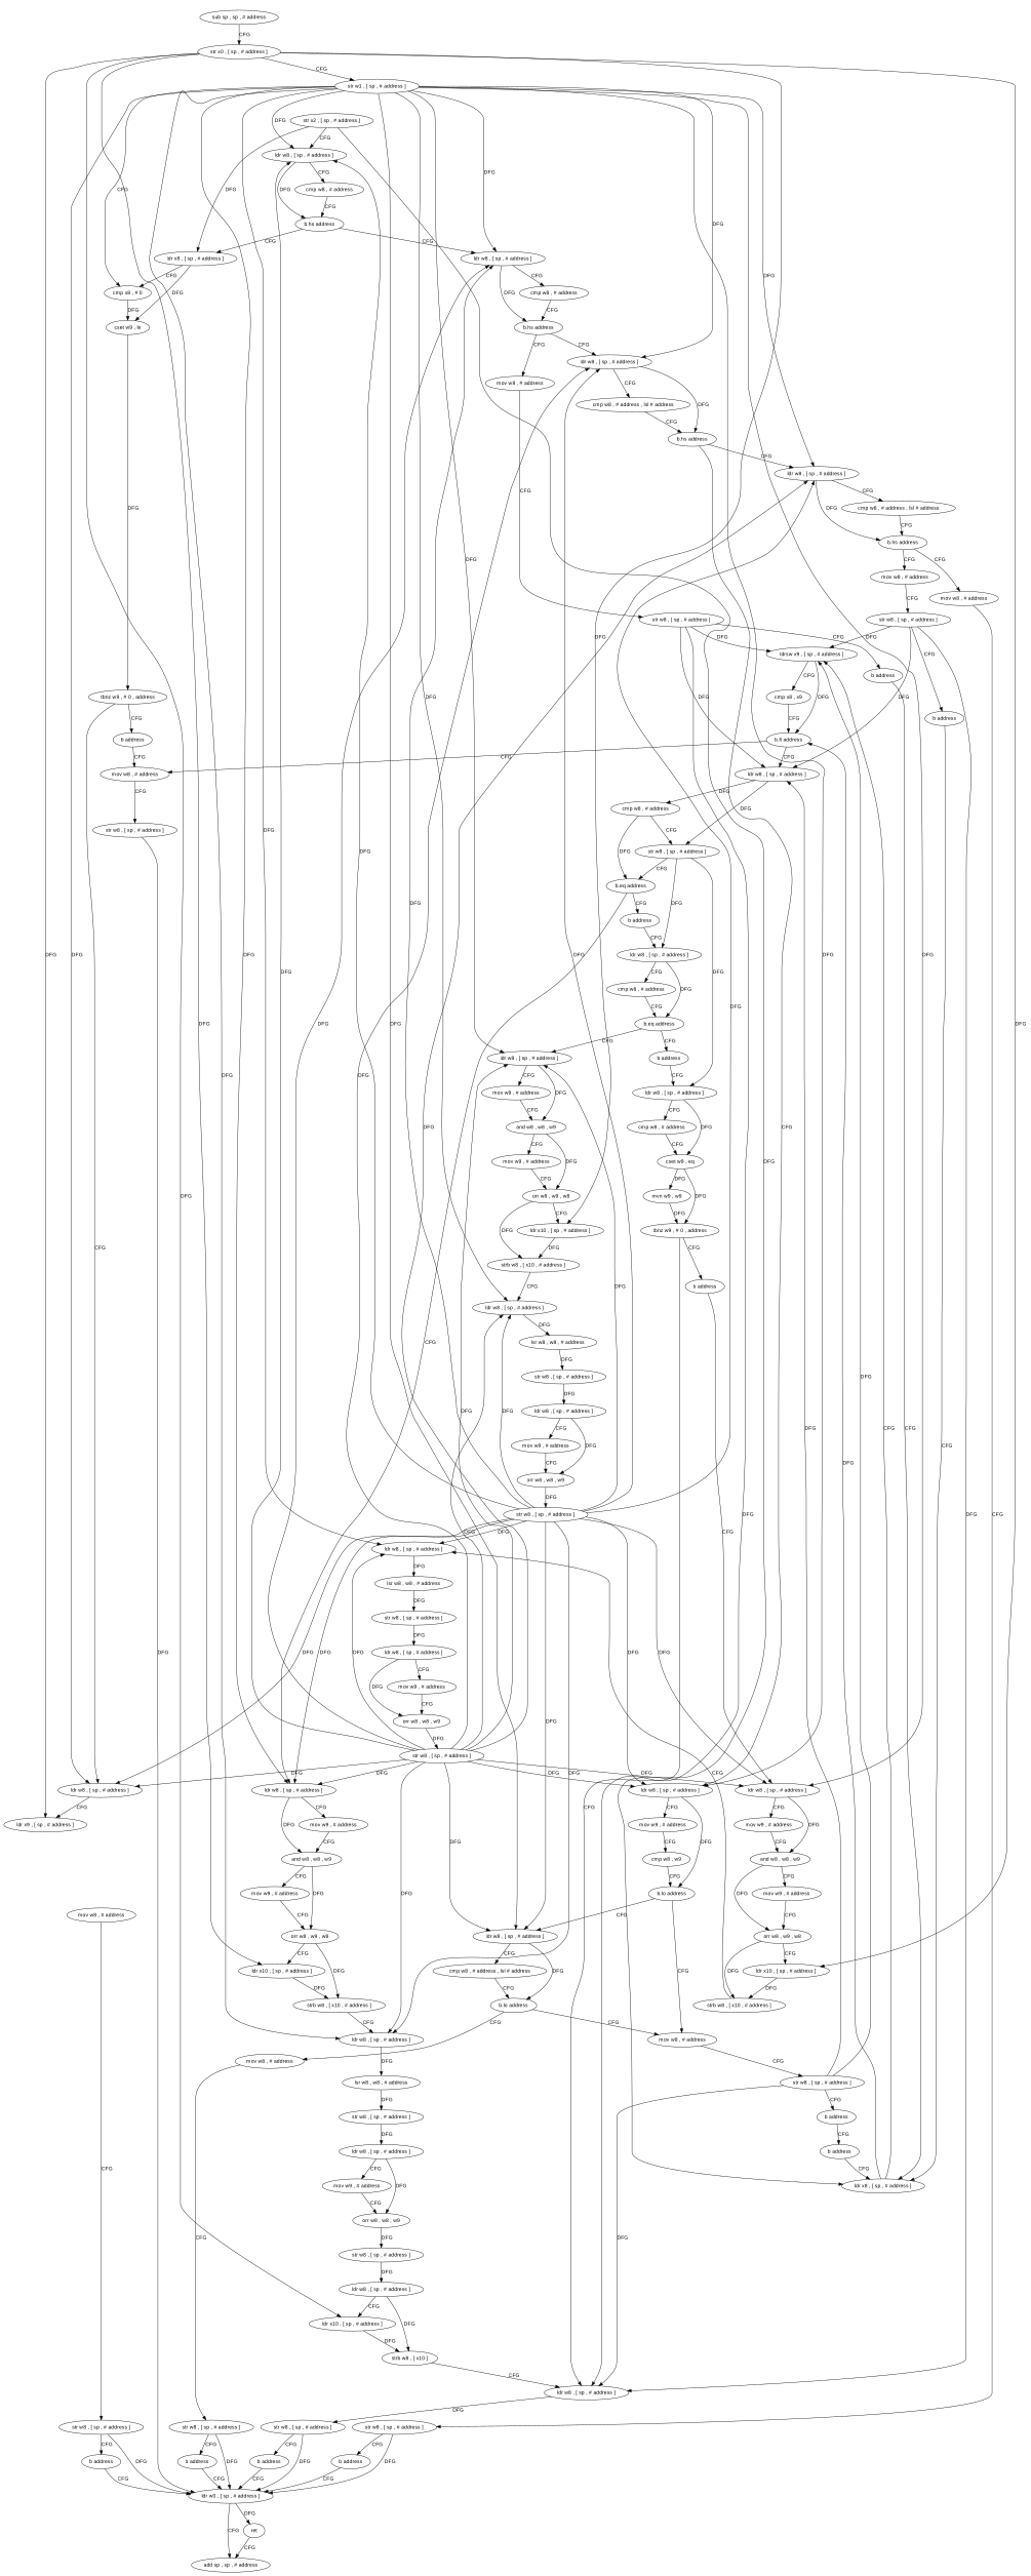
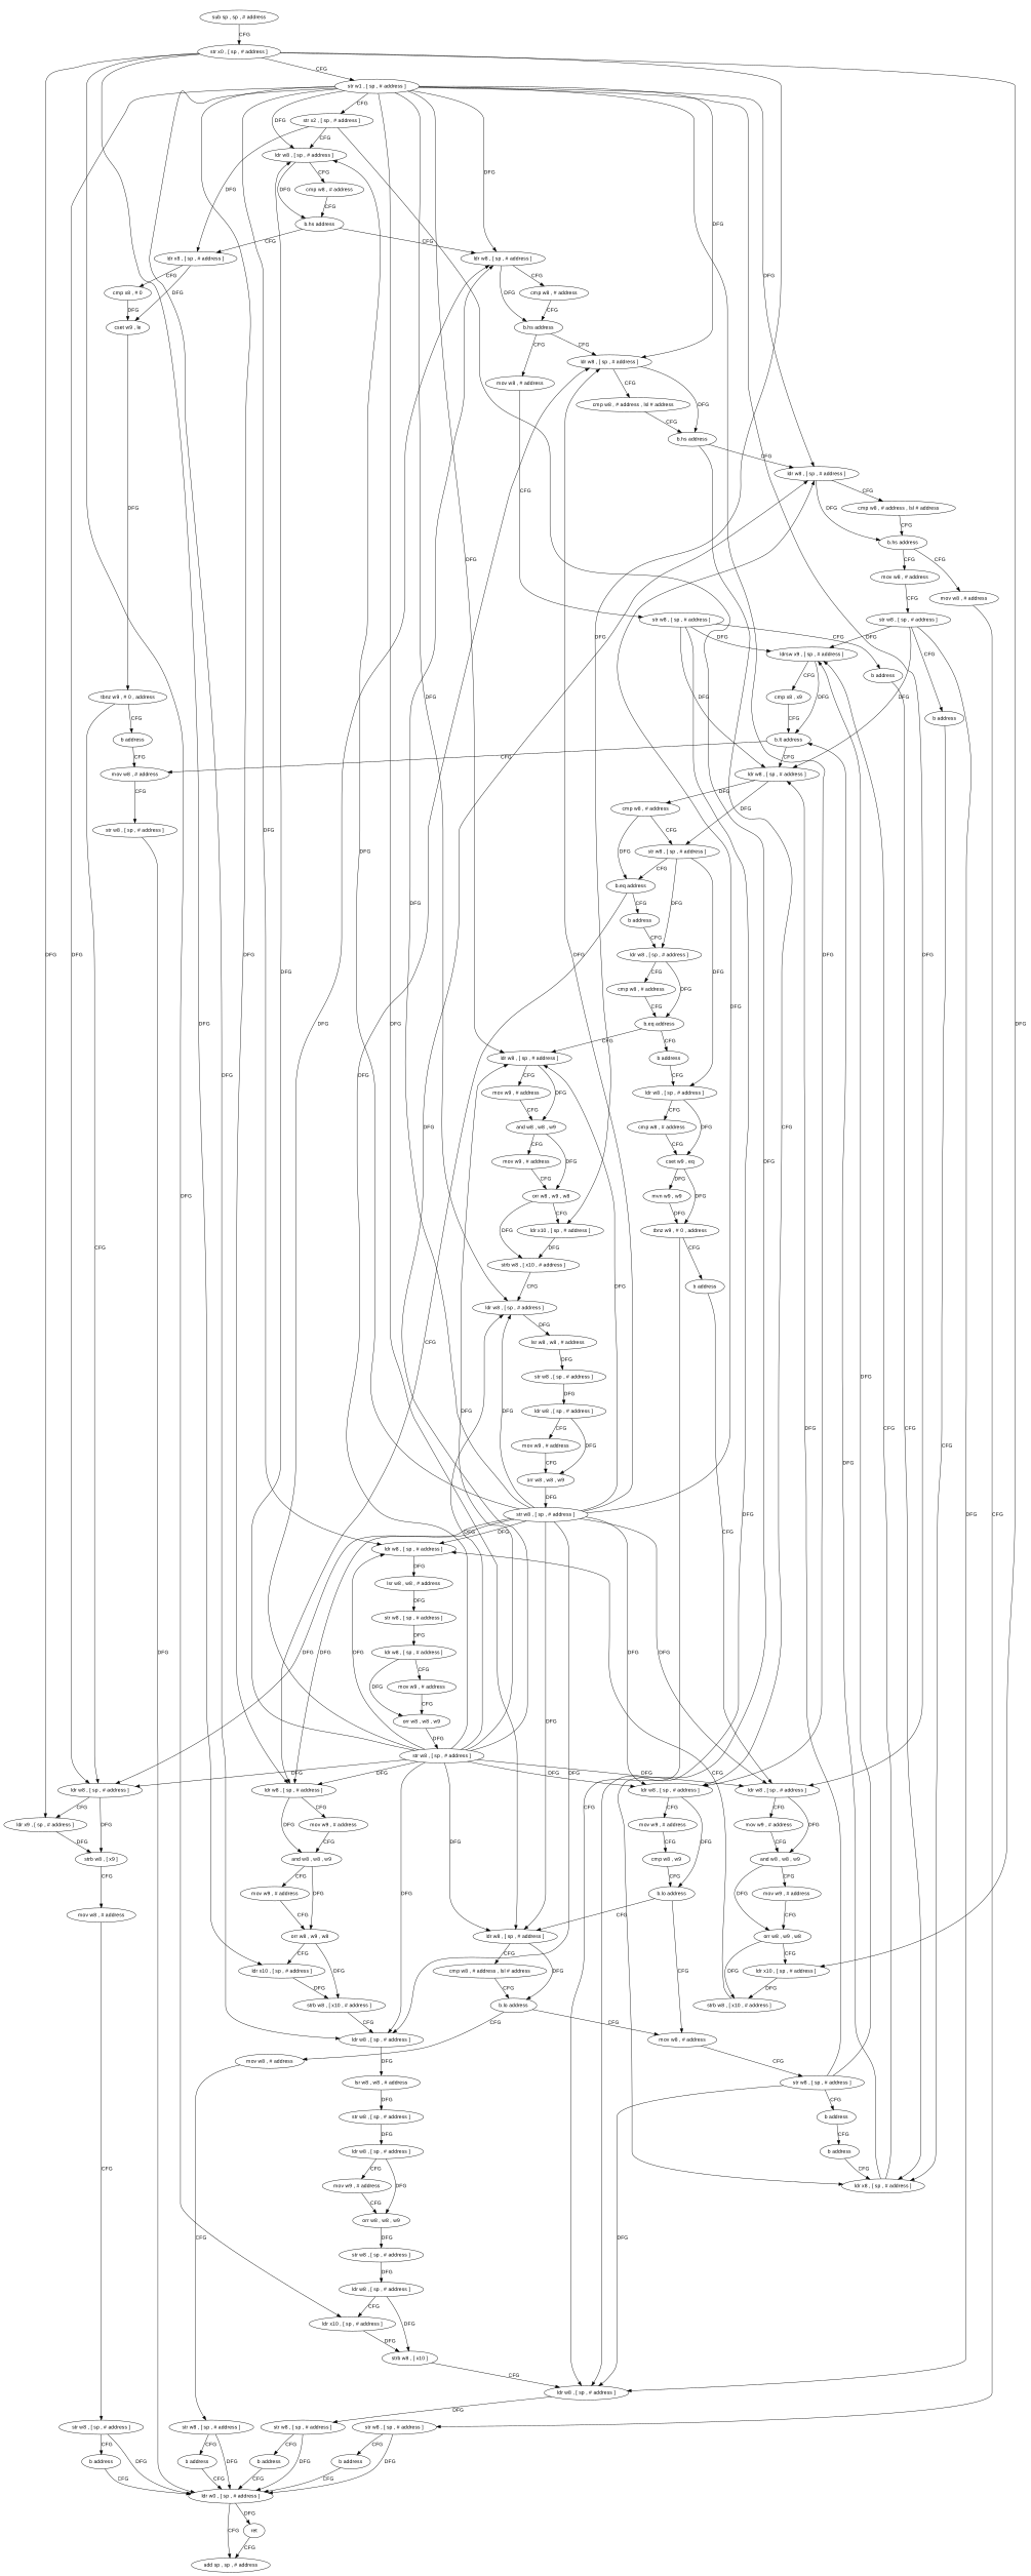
  digraph {
    fontname="Liberation Sans"
    node [fontname="Liberation Sans"]
    edge [fontname="Liberation Sans"]
    n1 [label="sub sp , sp , # address"]
    n2 [label="str x0 , [ sp , # address ]"]
    n3 [label="str w1 , [ sp , # address ]"]
    n4 [label="ldr x9 , [ sp , # address ]"]
    n5 [label="ldr x10 , [ sp , # address ]"]
    n6 [label="ldr x10 , [ sp , # address ]"]
    n7 [label="ldr x10 , [ sp , # address ]"]
    n8 [label="ldr x10 , [ sp , # address ]"]
    n9 [label="str x2 , [ sp , # address ]"]
    n10 [label="ldr w8 , [ sp , # address ]"]
    n11 [label="ldr w8 , [ sp , # address ]"]
    n12 [label="ldr w8 , [ sp , # address ]"]
    n13 [label="ldr w8 , [ sp , # address ]"]
    n14 [label="ldr w8 , [ sp , # address ]"]
    n15 [label="ldr w8 , [ sp , # address ]"]
    n16 [label="ldr w8 , [ sp , # address ]"]
    n17 [label="ldr w8 , [ sp , # address ]"]
    n18 [label="ldr w8 , [ sp , # address ]"]
    n19 [label="ldr w8 , [ sp , # address ]"]
    n20 [label="ldr w8 , [ sp , # address ]"]
    n21 [label="ldr w8 , [ sp , # address ]"]
    n22 [label="ldr w8 , [ sp , # address ]"]
+   n23 [label="strb w8 , [ x9 ]"]
    n24 [label="strb w8 , [ x10 , # address ]"]
    n25 [label="strb w8 , [ x10 ]"]
    n26 [label="strb w8 , [ x10 , # address ]"]
    n27 [label="strb w8 , [ x10 , # address ]"]
    n28 [label="ldr x8 , [ sp , # address ]"]
    n29 [label="ldr x8 , [ sp , # address ]"]
    n30 [label="cmp w8 , # address"]
    n31 [label="b.hs address"]
    n32 [label="cmp w8 , # address"]
    n33 [label="b.hs address"]
    n34 [label="cmp w8 , # address , lsl # address"]
    n35 [label="b.hs address"]
    n36 [label="cmp w8 , # address , lsl # address"]
    n37 [label="b.hs address"]
    n38 [label="mov w9 , # address"]
    n39 [label="b.lo address"]
    n40 [label="cmp w8 , # address , lsl # address"]
    n41 [label="b.lo address"]
    n42 [label="mov w9 , # address"]
    n43 [label="and w8 , w8 , w9"]
    n44 [label="lsr w8 , w8 , # address"]
    n45 [label="mov w9 , # address"]
    n46 [label="and w8 , w8 , w9"]
    n47 [label="lsr w8 , w8 , # address"]
    n48 [label="mov w9 , # address"]
    n49 [label="and w8 , w8 , w9"]
    n50 [label="lsr w8 , w8 , # address"]
    n51 [label="cmp x8 , # 0"]
    n52 [label="cset w9 , le"]
    n53 [label="ldrsw x9 , [ sp , # address ]"]
    n54 [label="b.lt address"]
    n55 [label="mov w8 , # address"]
    n56 [label="tbnz w9 , # 0 , address"]
    n57 [label="str w8 , [ sp , # address ]"]
    n58 [label="b address"]
    n59 [label="ldr w8 , [ sp , # address ]"]
    n60 [label="ldr w8 , [ sp , # address ]"]
    n61 [label="b address"]
    n62 [label="mov w8 , # address"]
    n63 [label="str w8 , [ sp , # address ]"]
    n64 [label="mov w8 , # address"]
    n65 [label="mov w8 , # address"]
    n66 [label="mov w8 , # address"]
    n67 [label="cmp w8 , w9"]
    n68 [label="mov w8 , # address"]
    n69 [label="cmp x8 , x9"]
    n70 [label="cmp w8 , # address"]
    n71 [label="str w8 , [ sp , # address ]"]
    n72 [label="str w8 , [ sp , # address ]"]
    n73 [label="ldr w0 , [ sp , # address ]"]
    n74 [label="str w8 , [ sp , # address ]"]
    n75 [label="b address"]
    n76 [label="add sp , sp , # address"]
    n77 [label=ret]
    n78 [label="str w8 , [ sp , # address ]"]
    n79 [label="str w8 , [ sp , # address ]"]
    n80 [label="b address"]
    n81 [label="b address"]
    n82 [label="str w8 , [ sp , # address ]"]
    n83 [label="b address"]
    n84 [label="mov w8 , # address"]
    n85 [label="b.eq address"]
    n86 [label="ldr w8 , [ sp , # address ]"]
    n87 [label="ldr w8 , [ sp , # address ]"]
    n88 [label="b address"]
    n89 [label="str w8 , [ sp , # address ]"]
    n90 [label="b address"]
    n91 [label="b address"]
    n92 [label="cmp w8 , # address"]
    n93 [label="b.eq address"]
    n94 [label="cmp w8 , # address"]
    n95 [label="cset w9 , eq"]
    n96 [label="mov w9 , # address"]
    n97 [label="orr w8 , w9 , w8"]
    n98 [label="str w8 , [ sp , # address ]"]
    n99 [label="ldr w8 , [ sp , # address ]"]
    n100 [label="mov w9 , # address"]
    n101 [label="orr w8 , w8 , w9"]
    n102 [label="str w8 , [ sp , # address ]"]
    n103 [label="ldr w8 , [ sp , # address ]"]
    n104 [label="b address"]
    n105 [label="b address"]
    n106 [label="mov w9 , # address"]
    n107 [label="orr w8 , w9 , w8"]
    n108 [label="str w8 , [ sp , # address ]"]
    n109 [label="ldr w8 , [ sp , # address ]"]
    n110 [label="mov w9 , # address"]
    n111 [label="orr w8 , w8 , w9"]
    n112 [label="str w8 , [ sp , # address ]"]
    n113 [label="mvn w9 , w9"]
    n114 [label="tbnz w9 , # 0 , address"]
    n115 [label="b address"]
    n116 [label="mov w9 , # address"]
    n117 [label="orr w8 , w9 , w8"]
    n118 [label="str w8 , [ sp , # address ]"]
    n119 [label="ldr w8 , [ sp , # address ]"]
    n120 [label="mov w9 , # address"]
    n121 [label="orr w8 , w8 , w9"]
    n122 [label="str w8 , [ sp , # address ]"]
    n1 -> n2 [label=CFG]
    n2 -> n3 [label=CFG]
    n2 -> n4 [label=DFG]
    n2 -> n5 [label=DFG]
    n2 -> n6 [label=DFG]
    n2 -> n7 [label=DFG]
    n2 -> n8 [label=DFG]
-   n3 -> n51 [label=CFG]
+   n3 -> n9 [label=CFG]
    n3 -> n10 [label=DFG]
    n3 -> n11 [label=DFG]
    n3 -> n12 [label=DFG]
    n3 -> n13 [label=DFG]
    n3 -> n14 [label=DFG]
    n3 -> n15 [label=DFG]
    n3 -> n16 [label=DFG]
    n3 -> n17 [label=DFG]
    n3 -> n18 [label=DFG]
    n3 -> n19 [label=DFG]
    n3 -> n20 [label=DFG]
    n3 -> n21 [label=DFG]
    n3 -> n22 [label=DFG]
+   n4 -> n23 [label=DFG]
    n5 -> n24 [label=DFG]
    n6 -> n25 [label=DFG]
    n7 -> n26 [label=DFG]
    n8 -> n27 [label=DFG]
    n9 -> n10 [label=CFG]
    n9 -> n28 [label=DFG]
    n9 -> n29 [label=DFG]
    n10 -> n30 [label=CFG]
    n10 -> n31 [label=DFG]
    n11 -> n32 [label=CFG]
    n11 -> n33 [label=DFG]
    n12 -> n34 [label=CFG]
    n12 -> n35 [label=DFG]
    n13 -> n4 [label=CFG]
+   n13 -> n23 [label=DFG]
    n14 -> n36 [label=CFG]
    n14 -> n37 [label=DFG]
    n15 -> n38 [label=CFG]
    n15 -> n39 [label=DFG]
    n16 -> n40 [label=CFG]
    n16 -> n41 [label=DFG]
    n17 -> n42 [label=CFG]
    n17 -> n43 [label=DFG]
    n18 -> n44 [label=DFG]
    n19 -> n45 [label=CFG]
    n19 -> n46 [label=DFG]
    n20 -> n47 [label=DFG]
    n21 -> n48 [label=CFG]
    n21 -> n49 [label=DFG]
    n22 -> n50 [label=DFG]
+   n23 -> n64 [label=CFG]
    n24 -> n18 [label=CFG]
    n25 -> n60 [label=CFG]
    n26 -> n20 [label=CFG]
    n27 -> n22 [label=CFG]
    n28 -> n51 [label=CFG]
    n28 -> n52 [label=DFG]
    n29 -> n53 [label=CFG]
    n29 -> n54 [label=DFG]
    n30 -> n31 [label=CFG]
    n31 -> n11 [label=CFG]
    n31 -> n28 [label=CFG]
    n32 -> n33 [label=CFG]
    n33 -> n12 [label=CFG]
    n33 -> n55 [label=CFG]
    n34 -> n35 [label=CFG]
    n35 -> n14 [label=CFG]
    n35 -> n15 [label=CFG]
    n36 -> n37 [label=CFG]
    n37 -> n65 [label=CFG]
    n37 -> n66 [label=CFG]
    n38 -> n67 [label=CFG]
    n39 -> n16 [label=CFG]
    n39 -> n68 [label=CFG]
    n40 -> n41 [label=CFG]
    n41 -> n68 [label=CFG]
    n41 -> n84 [label=CFG]
    n42 -> n43 [label=CFG]
    n43 -> n96 [label=CFG]
    n43 -> n97 [label=DFG]
    n44 -> n98 [label=DFG]
    n45 -> n46 [label=CFG]
    n46 -> n106 [label=CFG]
    n46 -> n107 [label=DFG]
    n47 -> n108 [label=DFG]
    n48 -> n49 [label=CFG]
    n49 -> n116 [label=CFG]
    n49 -> n117 [label=DFG]
    n50 -> n118 [label=DFG]
    n51 -> n52 [label=DFG]
    n52 -> n56 [label=DFG]
    n53 -> n54 [label=DFG]
    n53 -> n69 [label=CFG]
    n54 -> n59 [label=CFG]
    n54 -> n62 [label=CFG]
    n55 -> n57 [label=CFG]
    n56 -> n13 [label=CFG]
    n56 -> n61 [label=CFG]
    n57 -> n53 [label=DFG]
    n57 -> n58 [label=CFG]
    n57 -> n59 [label=DFG]
    n57 -> n60 [label=DFG]
    n58 -> n29 [label=CFG]
    n59 -> n70 [label=DFG]
    n59 -> n71 [label=DFG]
    n60 -> n72 [label=DFG]
    n61 -> n62 [label=CFG]
    n62 -> n63 [label=CFG]
    n63 -> n73 [label=DFG]
    n64 -> n74 [label=CFG]
    n65 -> n78 [label=CFG]
    n66 -> n79 [label=CFG]
    n67 -> n39 [label=CFG]
    n68 -> n82 [label=CFG]
    n69 -> n54 [label=CFG]
    n70 -> n71 [label=CFG]
    n70 -> n85 [label=DFG]
    n71 -> n85 [label=CFG]
    n71 -> n86 [label=DFG]
    n71 -> n87 [label=DFG]
    n72 -> n73 [label=DFG]
    n72 -> n104 [label=CFG]
    n73 -> n76 [label=CFG]
    n73 -> n77 [label=DFG]
    n74 -> n73 [label=DFG]
    n74 -> n75 [label=CFG]
    n75 -> n73 [label=CFG]
    n77 -> n76 [label=CFG]
    n78 -> n73 [label=DFG]
    n78 -> n80 [label=CFG]
    n79 -> n53 [label=DFG]
    n79 -> n59 [label=DFG]
    n79 -> n60 [label=DFG]
    n79 -> n81 [label=CFG]
    n80 -> n73 [label=CFG]
    n81 -> n29 [label=CFG]
    n82 -> n53 [label=DFG]
    n82 -> n59 [label=DFG]
    n82 -> n60 [label=DFG]
    n82 -> n83 [label=CFG]
    n83 -> n88 [label=CFG]
    n84 -> n89 [label=CFG]
    n85 -> n17 [label=CFG]
    n85 -> n91 [label=CFG]
    n86 -> n92 [label=CFG]
    n86 -> n93 [label=DFG]
    n87 -> n94 [label=CFG]
    n87 -> n95 [label=DFG]
    n88 -> n29 [label=CFG]
    n89 -> n73 [label=DFG]
    n89 -> n90 [label=CFG]
    n90 -> n73 [label=CFG]
    n91 -> n86 [label=CFG]
    n92 -> n93 [label=CFG]
    n93 -> n19 [label=CFG]
    n93 -> n105 [label=CFG]
    n94 -> n95 [label=CFG]
    n95 -> n113 [label=DFG]
    n95 -> n114 [label=DFG]
    n96 -> n97 [label=CFG]
    n97 -> n5 [label=CFG]
    n97 -> n24 [label=DFG]
    n98 -> n99 [label=DFG]
    n99 -> n100 [label=CFG]
    n99 -> n101 [label=DFG]
    n100 -> n101 [label=CFG]
    n101 -> n102 [label=DFG]
    n102 -> n103 [label=DFG]
    n103 -> n6 [label=CFG]
    n103 -> n25 [label=DFG]
    n104 -> n73 [label=CFG]
    n105 -> n87 [label=CFG]
    n106 -> n107 [label=CFG]
    n107 -> n7 [label=CFG]
    n107 -> n26 [label=DFG]
    n108 -> n109 [label=DFG]
    n109 -> n110 [label=CFG]
    n109 -> n111 [label=DFG]
    n110 -> n111 [label=CFG]
    n111 -> n112 [label=DFG]
    n112 -> n10 [label=DFG]
    n112 -> n11 [label=DFG]
    n112 -> n12 [label=DFG]
    n112 -> n13 [label=DFG]
    n112 -> n14 [label=DFG]
    n112 -> n15 [label=DFG]
    n112 -> n16 [label=DFG]
    n112 -> n17 [label=DFG]
    n112 -> n18 [label=DFG]
    n112 -> n19 [label=DFG]
    n112 -> n20 [label=DFG]
    n112 -> n21 [label=DFG]
    n112 -> n22 [label=DFG]
    n113 -> n114 [label=DFG]
    n114 -> n60 [label=CFG]
    n114 -> n115 [label=CFG]
    n115 -> n21 [label=CFG]
    n116 -> n117 [label=CFG]
    n117 -> n8 [label=CFG]
    n117 -> n27 [label=DFG]
    n118 -> n119 [label=DFG]
    n119 -> n120 [label=CFG]
    n119 -> n121 [label=DFG]
    n120 -> n121 [label=CFG]
    n121 -> n122 [label=DFG]
    n122 -> n10 [label=DFG]
    n122 -> n11 [label=DFG]
    n122 -> n12 [label=DFG]
    n122 -> n13 [label=DFG]
    n122 -> n14 [label=DFG]
    n122 -> n15 [label=DFG]
    n122 -> n16 [label=DFG]
    n122 -> n17 [label=DFG]
    n122 -> n18 [label=DFG]
    n122 -> n19 [label=DFG]
    n122 -> n20 [label=DFG]
    n122 -> n21 [label=DFG]
    n122 -> n22 [label=DFG]
  }
